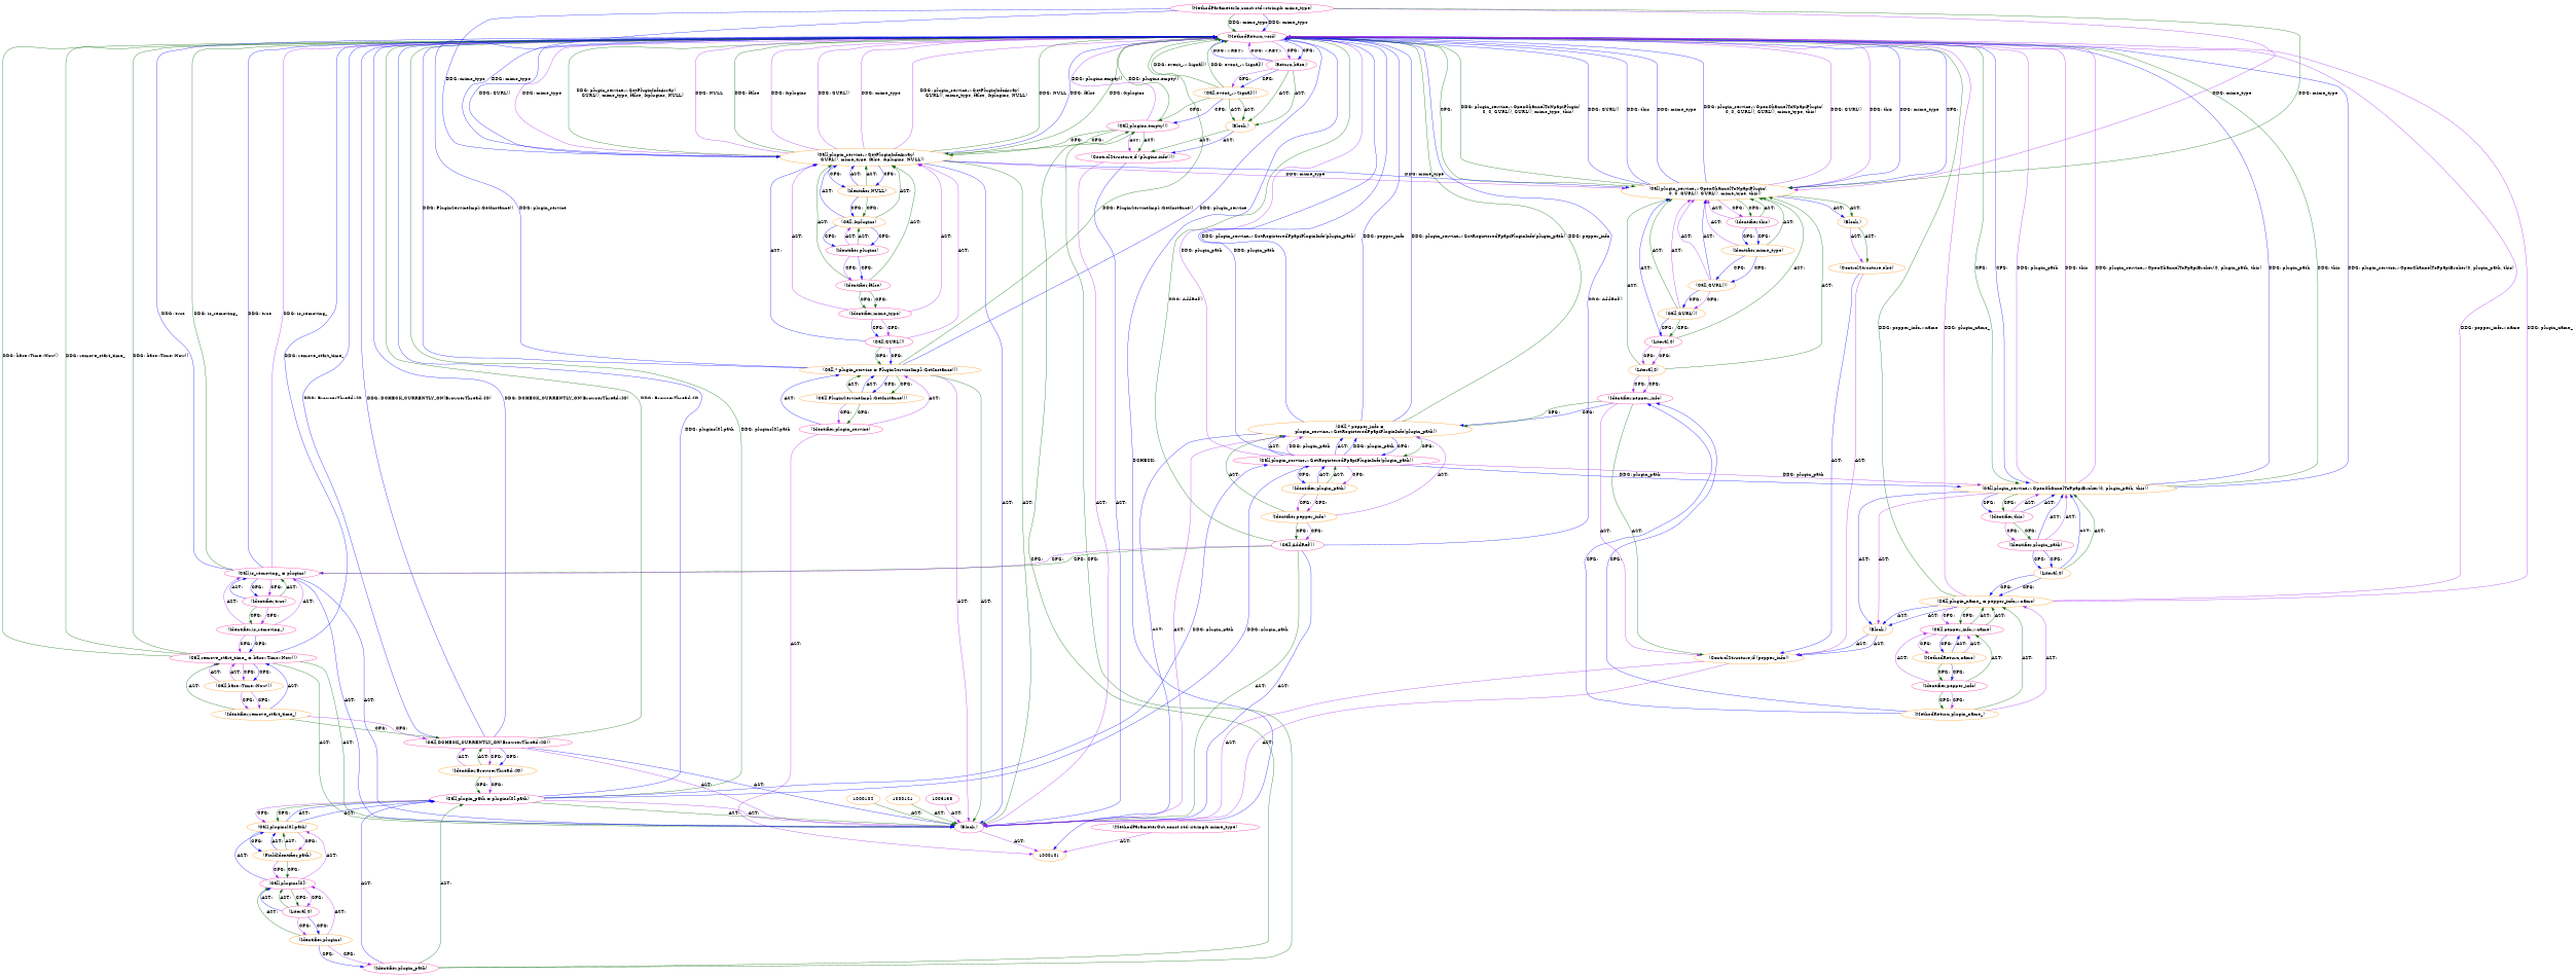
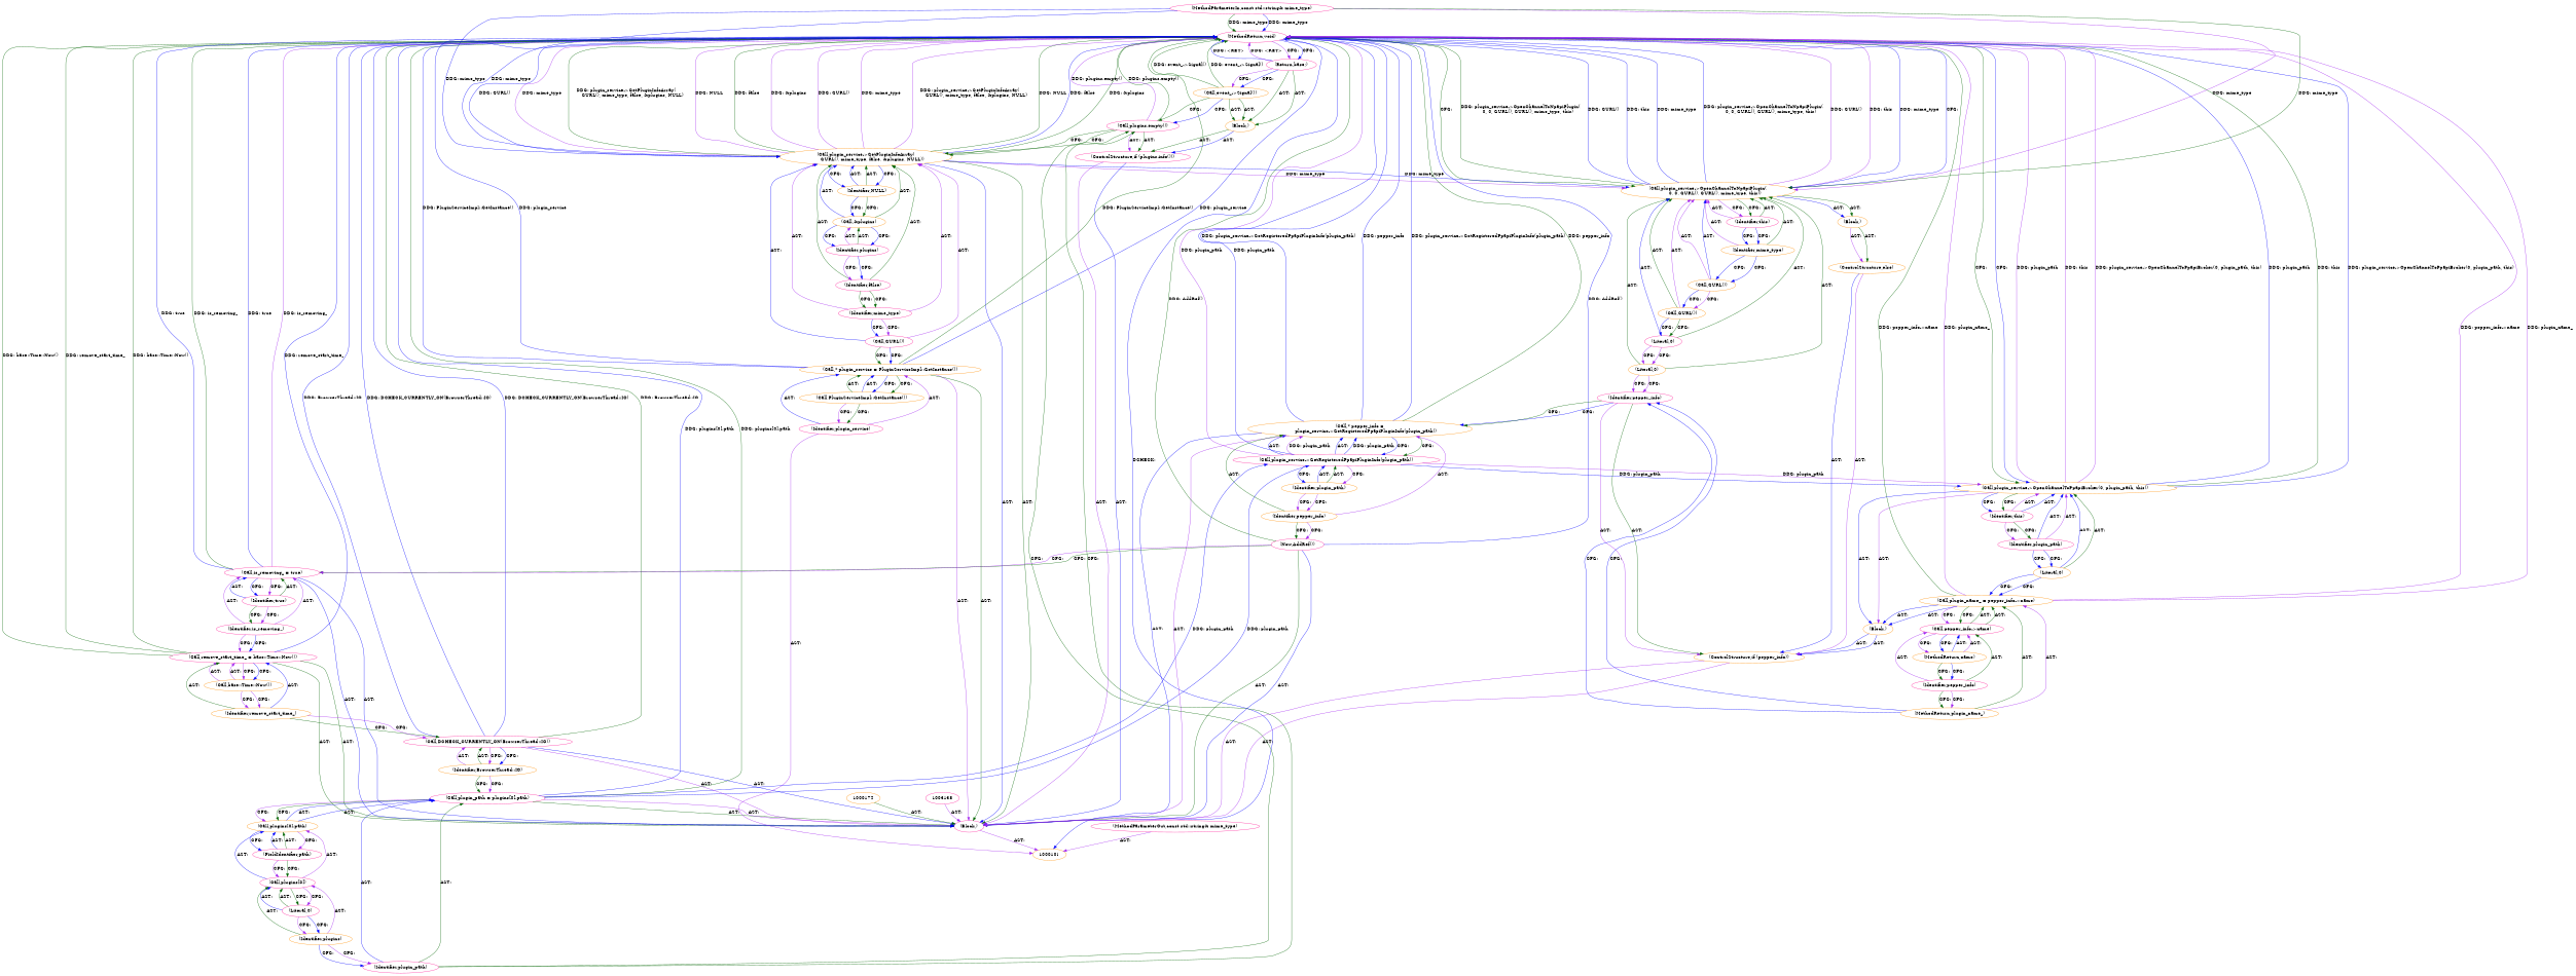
  digraph {
    node [color=deeppink]
    edge [color=blue]
    n1 [label="(MethodReturn,void)"]
    n2 [label="(Return,base;)"]
    n3 [color=darkorange label="(Call,plugin_service->OpenChannelToPpapiBroker(0, plugin_path, this))"]
    n4 [color=darkorange label="(Call,plugin_service->OpenChannelToNpapiPlugin(\n          0, 0, GURL(), GURL(), mime_type, this))"]
    1000101 [color=darkorange]
    n6 [color=darkorange label="(Call,event_->Signal())"]
    n7 [color=darkorange label="(Block,)"]
    n8 [color=darkorange label="(Block,)"]
    n9 [label="(Identifier,this)"]
    n10 [color=darkorange label="(Block,)"]
    n11 [label="(Identifier,this)"]
    n12 [label="(MethodParameterIn,const std::string& mime_type)"]
    n13 [color=darkorange label="(Call,plugin_service->GetPluginInfoArray(\n         GURL(), mime_type, false, &plugins, NULL))"]
    n14 [label="(Block,)"]
    n15 [color=darkorange label="(Identifier,NULL)"]
    n16 [label="(MethodParameterOut,const std::string& mime_type)"]
    n17 [label="(Call,plugins.empty())"]
    n18 [label="(ControlStructure,if (plugins.info()))"]
    n19 [label="(Call,plugin_path = plugins[0].path)"]
    n20 [color=darkorange label="(Call,plugins[0].path)"]
    n21 [label="(Call,plugin_service->GetRegisteredPpapiPluginInfo(plugin_path))"]
-   n22 [color=darkorange label="(FieldIdentifier,path)"]
+   n22 [label="(FieldIdentifier,path)"]
    n23 [color=darkorange label="(Call,* pepper_info =\n        plugin_service->GetRegisteredPpapiPluginInfo(plugin_path))"]
    n24 [color=darkorange label="(Identifier,plugin_path)"]
    n25 [label="(Identifier,plugin_path)"]
    n26 [label="(Call,plugins[0])"]
    n27 [label="(Literal,0)"]
    n28 [color=darkorange label="(Identifier,plugins)"]
    n29 [color=darkorange label="(Identifier,BrowserThread::IO)"]
    n30 [label="(Call,DCHECK_CURRENTLY_ON(BrowserThread::IO))"]
    n31 [color=darkorange label="(Call,base::Time::Now())"]
    n32 [label="(Call,remove_start_time_ = base::Time::Now())"]
    n33 [color=darkorange label="(Identifier,remove_start_time_)"]
    n34 [label="(Identifier,true)"]
-   n35 [label="(Call,is_removing_ = plugins)"]
+   n35 [label="(Call,is_removing_ = true)"]
    n36 [label="(Identifier,is_removing_)"]
-   n37 [label="(Call,AddRef())"]
+   n37 [label="(Now,AddRef())"]
    n38 [color=darkorange label="(Call,* plugin_service = PluginServiceImpl::GetInstance())"]
    n39 [color=darkorange label="(Call,PluginServiceImpl::GetInstance())"]
    n40 [label="(Identifier,plugin_service)"]
    n41 [color=darkorange label="(Identifier,pepper_info)"]
    n42 [color=darkorange label="(ControlStructure,if (pepper_info))"]
    n43 [label="(Identifier,pepper_info)"]
    n44 [label="(Call,pepper_info->name)"]
    n45 [color=darkorange label="(MethodReturn,name)"]
    n46 [color=darkorange label="(Call,plugin_name_ = pepper_info->name)"]
    n47 [label="(Identifier,pepper_info)"]
    n48 [color=darkorange label="(MethodReturn,plugin_name_)"]
    n49 [color=darkorange label="(Literal,0)"]
    n50 [label="(Identifier,plugin_path)"]
    n51 [color=darkorange label="(ControlStructure,else)"]
    n52 [color=darkorange label="(Identifier,mime_type)"]
    n53 [color=darkorange label="(Literal,0)"]
    n54 [label="(Literal,0)"]
    n55 [color=darkorange label="(Call,GURL())"]
    n56 [color=darkorange label="(Call,GURL())"]
    n57 [color=darkorange label="(Call,&plugins)"]
    n58 [label="(Identifier,mime_type)"]
    n59 [label="(Call,GURL())"]
    n60 [label="(Identifier,false)"]
    n61 [label="(Identifier,plugins)"]
-   1000104 [color=darkorange]
-   1000121 [color=darkorange]
+   1000104 [color=darkorange label=1000174]
    n64 [label=1003138]
    n1 -> n2 [color=purple label="CFG: "]
    n1 -> n2 [label="CFG: "]
    n1 -> n3 [color=darkgreen label="CFG: "]
    n1 -> n3 [label="CFG: "]
    n1 -> n4 [color=darkgreen label="CFG: "]
    n1 -> n4 [label="CFG: "]
    n1 -> 1000101 [label="DCHECK: "]
    n2 -> n1 [label="DDG: <RET>"]
    n2 -> n1 [color=purple label="DDG: <RET>"]
    n2 -> n6 [color=purple label="CFG: "]
    n2 -> n6 [label="CFG: "]
    n2 -> n7 [color=darkgreen label="AST: "]
    n2 -> n7 [color=darkgreen label="AST: "]
    n3 -> n1 [color=purple label="DDG: plugin_path"]
    n3 -> n1 [color=purple label="DDG: this"]
    n3 -> n1 [color=purple label="DDG: plugin_service->OpenChannelToPpapiBroker(0, plugin_path, this)"]
    n3 -> n1 [label="DDG: plugin_path"]
    n3 -> n1 [color=darkgreen label="DDG: this"]
    n3 -> n1 [label="DDG: plugin_service->OpenChannelToPpapiBroker(0, plugin_path, this)"]
    n3 -> n8 [label="AST: "]
    n3 -> n8 [color=purple label="AST: "]
    n3 -> n9 [label="CFG: "]
    n3 -> n9 [color=darkgreen label="CFG: "]
    n4 -> n1 [color=darkgreen label="DDG: plugin_service->OpenChannelToNpapiPlugin(\n          0, 0, GURL(), GURL(), mime_type, this)"]
    n4 -> n1 [label="DDG: GURL()"]
    n4 -> n1 [label="DDG: this"]
    n4 -> n1 [label="DDG: mime_type"]
    n4 -> n1 [label="DDG: plugin_service->OpenChannelToNpapiPlugin(\n          0, 0, GURL(), GURL(), mime_type, this)"]
    n4 -> n1 [color=purple label="DDG: GURL()"]
    n4 -> n1 [color=purple label="DDG: this"]
    n4 -> n1 [label="DDG: mime_type"]
    n4 -> n10 [color=darkgreen label="AST: "]
    n4 -> n10 [label="AST: "]
    n4 -> n11 [color=purple label="CFG: "]
    n4 -> n11 [color=darkgreen label="CFG: "]
    n6 -> n1 [color=darkgreen label="DDG: event_->Signal()"]
    n6 -> n1 [color=darkgreen label="DDG: event_->Signal()"]
    n6 -> n7 [color=darkgreen label="AST: "]
    n6 -> n7 [color=darkgreen label="AST: "]
    n6 -> n17 [color=darkgreen label="CFG: "]
    n6 -> n17 [label="CFG: "]
    n7 -> n18 [color=darkgreen label="AST: "]
    n7 -> n18 [label="AST: "]
    n8 -> n42 [label="AST: "]
    n8 -> n42 [label="AST: "]
    n9 -> n3 [color=purple label="AST: "]
    n9 -> n3 [label="AST: "]
    n9 -> n50 [color=purple label="CFG: "]
    n9 -> n50 [color=darkgreen label="CFG: "]
    n10 -> n51 [color=purple label="AST: "]
    n10 -> n51 [color=darkgreen label="AST: "]
    n11 -> n4 [color=darkgreen label="AST: "]
    n11 -> n4 [color=purple label="AST: "]
    n11 -> n52 [label="CFG: "]
    n11 -> n52 [label="CFG: "]
    n12 -> n1 [color=darkgreen label="DDG: mime_type"]
    n12 -> n1 [label="DDG: mime_type"]
    n12 -> n4 [color=purple label="DDG: mime_type"]
    n12 -> n4 [color=darkgreen label="DDG: mime_type"]
    n12 -> n13 [label="DDG: mime_type"]
    n12 -> n13 [label="DDG: mime_type"]
    n13 -> n1 [color=darkgreen label="DDG: NULL"]
    n13 -> n1 [label="DDG: false"]
    n13 -> n1 [color=darkgreen label="DDG: &plugins"]
    n13 -> n1 [label="DDG: GURL()"]
    n13 -> n1 [color=purple label="DDG: mime_type"]
    n13 -> n1 [color=darkgreen label="DDG: plugin_service->GetPluginInfoArray(\n         GURL(), mime_type, false, &plugins, NULL)"]
    n13 -> n1 [color=purple label="DDG: NULL"]
    n13 -> n1 [color=darkgreen label="DDG: false"]
    n13 -> n1 [color=purple label="DDG: &plugins"]
    n13 -> n1 [color=purple label="DDG: GURL()"]
    n13 -> n1 [color=purple label="DDG: mime_type"]
    n13 -> n1 [color=purple label="DDG: plugin_service->GetPluginInfoArray(\n         GURL(), mime_type, false, &plugins, NULL)"]
    n13 -> n4 [color=purple label="DDG: mime_type"]
    n13 -> n4 [label="DDG: mime_type"]
    n13 -> n14 [label="AST: "]
    n13 -> n14 [color=darkgreen label="AST: "]
    n13 -> n15 [label="CFG: "]
    n13 -> n15 [label="CFG: "]
    n14 -> 1000101 [color=purple label="AST: "]
    n15 -> n13 [label="AST: "]
    n15 -> n13 [color=darkgreen label="AST: "]
    n15 -> n57 [color=darkgreen label="CFG: "]
    n15 -> n57 [label="CFG: "]
    n16 -> 1000101 [color=purple label="AST: "]
    n17 -> n1 [color=darkgreen label="DDG: plugins.empty()"]
    n17 -> n1 [color=purple label="DDG: plugins.empty()"]
    n17 -> n13 [color=darkgreen label="CFG: "]
    n17 -> n13 [color=darkgreen label="CFG: "]
    n17 -> n18 [color=darkgreen label="AST: "]
    n17 -> n18 [color=purple label="AST: "]
    n18 -> n14 [color=purple label="AST: "]
    n18 -> n14 [label="AST: "]
    n19 -> n1 [label="DDG: plugins[0].path"]
    n19 -> n1 [color=darkgreen label="DDG: plugins[0].path"]
    n19 -> n14 [color=darkgreen label="AST: "]
    n19 -> n14 [color=purple label="AST: "]
    n19 -> n20 [color=purple label="CFG: "]
    n19 -> n20 [color=darkgreen label="CFG: "]
    n19 -> n21 [label="DDG: plugin_path"]
    n19 -> n21 [label="DDG: plugin_path"]
    n20 -> n19 [label="AST: "]
    n20 -> n19 [label="AST: "]
    n20 -> n22 [color=purple label="CFG: "]
    n20 -> n22 [label="CFG: "]
    n21 -> n1 [color=purple label="DDG: plugin_path"]
    n21 -> n1 [label="DDG: plugin_path"]
    n21 -> n3 [label="DDG: plugin_path"]
    n21 -> n3 [color=purple label="DDG: plugin_path"]
    n21 -> n23 [label="AST: "]
    n21 -> n23 [color=purple label="DDG: plugin_path"]
    n21 -> n23 [label="AST: "]
    n21 -> n23 [label="DDG: plugin_path"]
    n21 -> n24 [color=purple label="CFG: "]
    n21 -> n24 [label="CFG: "]
    n22 -> n20 [label="AST: "]
    n22 -> n20 [color=darkgreen label="AST: "]
    n22 -> n26 [color=purple label="CFG: "]
    n22 -> n26 [color=darkgreen label="CFG: "]
    n23 -> n1 [color=darkgreen label="DDG: pepper_info"]
    n23 -> n1 [label="DDG: plugin_service->GetRegisteredPpapiPluginInfo(plugin_path)"]
    n23 -> n1 [label="DDG: pepper_info"]
    n23 -> n1 [label="DDG: plugin_service->GetRegisteredPpapiPluginInfo(plugin_path)"]
    n23 -> n14 [label="AST: "]
    n23 -> n14 [color=purple label="AST: "]
    n23 -> n21 [color=darkgreen label="CFG: "]
    n23 -> n21 [label="CFG: "]
    n24 -> n21 [label="AST: "]
    n24 -> n21 [color=darkgreen label="AST: "]
    n24 -> n41 [color=purple label="CFG: "]
    n24 -> n41 [color=purple label="CFG: "]
    n25 -> n17 [color=darkgreen label="CFG: "]
    n25 -> n17 [color=darkgreen label="CFG: "]
    n25 -> n19 [label="AST: "]
    n25 -> n19 [color=darkgreen label="AST: "]
    n26 -> n20 [label="AST: "]
    n26 -> n20 [color=purple label="AST: "]
    n26 -> n27 [color=darkgreen label="CFG: "]
    n26 -> n27 [color=purple label="CFG: "]
    n27 -> n26 [label="AST: "]
    n27 -> n26 [color=darkgreen label="AST: "]
    n27 -> n28 [label="CFG: "]
    n27 -> n28 [color=purple label="CFG: "]
    n28 -> n25 [label="CFG: "]
    n28 -> n25 [color=purple label="CFG: "]
    n28 -> n26 [color=darkgreen label="AST: "]
    n28 -> n26 [color=purple label="AST: "]
    n29 -> n19 [color=purple label="CFG: "]
    n29 -> n19 [color=darkgreen label="CFG: "]
    n29 -> n30 [color=purple label="AST: "]
    n29 -> n30 [color=darkgreen label="AST: "]
    n30 -> n1 [label="DDG: BrowserThread::IO"]
    n30 -> n1 [label="DDG: DCHECK_CURRENTLY_ON(BrowserThread::IO)"]
    n30 -> n1 [color=darkgreen label="DDG: BrowserThread::IO"]
    n30 -> n1 [label="DDG: DCHECK_CURRENTLY_ON(BrowserThread::IO)"]
    n30 -> n14 [color=purple label="AST: "]
    n30 -> n14 [label="AST: "]
    n30 -> n29 [color=purple label="CFG: "]
    n30 -> n29 [label="CFG: "]
    n31 -> n32 [color=purple label="AST: "]
    n31 -> n32 [color=purple label="AST: "]
    n31 -> n33 [color=purple label="CFG: "]
    n31 -> n33 [color=purple label="CFG: "]
    n32 -> n1 [color=darkgreen label="DDG: remove_start_time_"]
    n32 -> n1 [color=darkgreen label="DDG: base::Time::Now()"]
    n32 -> n1 [label="DDG: remove_start_time_"]
    n32 -> n1 [color=darkgreen label="DDG: base::Time::Now()"]
    n32 -> n14 [color=darkgreen label="AST: "]
    n32 -> n14 [color=darkgreen label="AST: "]
    n32 -> n31 [color=purple label="CFG: "]
    n32 -> n31 [label="CFG: "]
    n33 -> n30 [color=darkgreen label="CFG: "]
    n33 -> n30 [color=purple label="CFG: "]
    n33 -> n32 [color=darkgreen label="AST: "]
    n33 -> n32 [label="AST: "]
    n34 -> n35 [color=darkgreen label="AST: "]
    n34 -> n35 [label="AST: "]
    n34 -> n36 [color=purple label="CFG: "]
    n34 -> n36 [color=darkgreen label="CFG: "]
    n35 -> n1 [color=purple label="DDG: is_removing_"]
    n35 -> n1 [label="DDG: true"]
    n35 -> n1 [color=darkgreen label="DDG: is_removing_"]
    n35 -> n1 [label="DDG: true"]
    n35 -> n14 [label="AST: "]
    n35 -> n14 [label="AST: "]
    n35 -> n34 [label="CFG: "]
    n35 -> n34 [color=purple label="CFG: "]
    n36 -> n32 [color=purple label="CFG: "]
    n36 -> n32 [label="CFG: "]
    n36 -> n35 [color=purple label="AST: "]
    n36 -> n35 [color=purple label="AST: "]
    n37 -> n1 [color=darkgreen label="DDG: AddRef()"]
    n37 -> n1 [label="DDG: AddRef()"]
    n37 -> n14 [color=darkgreen label="AST: "]
    n37 -> n14 [label="AST: "]
    n37 -> n35 [color=darkgreen label="CFG: "]
    n37 -> n35 [color=purple label="CFG: "]
    n38 -> n1 [color=darkgreen label="DDG: PluginServiceImpl::GetInstance()"]
    n38 -> n1 [label="DDG: plugin_service"]
    n38 -> n1 [label="DDG: PluginServiceImpl::GetInstance()"]
    n38 -> n1 [label="DDG: plugin_service"]
    n38 -> n14 [color=purple label="AST: "]
    n38 -> n14 [color=darkgreen label="AST: "]
    n38 -> n39 [label="CFG: "]
    n38 -> n39 [color=darkgreen label="CFG: "]
    n39 -> n38 [color=darkgreen label="AST: "]
    n39 -> n38 [label="AST: "]
    n39 -> n40 [color=darkgreen label="CFG: "]
    n39 -> n40 [color=purple label="CFG: "]
    n40 -> 1000101 [color=purple label="AST: "]
    n40 -> n38 [label="AST: "]
    n40 -> n38 [color=purple label="AST: "]
    n41 -> n23 [color=darkgreen label="AST: "]
    n41 -> n23 [color=purple label="AST: "]
    n41 -> n37 [color=purple label="CFG: "]
    n41 -> n37 [color=darkgreen label="CFG: "]
    n42 -> n14 [color=purple label="AST: "]
    n42 -> n14 [color=purple label="AST: "]
    n43 -> n23 [label="CFG: "]
    n43 -> n23 [color=darkgreen label="CFG: "]
    n43 -> n42 [color=purple label="AST: "]
    n43 -> n42 [color=darkgreen label="AST: "]
    n44 -> n45 [color=purple label="CFG: "]
    n44 -> n45 [label="CFG: "]
    n44 -> n46 [color=darkgreen label="AST: "]
    n44 -> n46 [color=darkgreen label="AST: "]
    n45 -> n44 [label="AST: "]
    n45 -> n44 [color=purple label="AST: "]
    n45 -> n47 [label="CFG: "]
    n45 -> n47 [color=darkgreen label="CFG: "]
    n46 -> n1 [color=darkgreen label="DDG: pepper_info->name"]
    n46 -> n1 [color=purple label="DDG: plugin_name_"]
    n46 -> n1 [color=purple label="DDG: pepper_info->name"]
    n46 -> n1 [color=purple label="DDG: plugin_name_"]
    n46 -> n8 [label="AST: "]
    n46 -> n8 [label="AST: "]
    n46 -> n44 [color=purple label="CFG: "]
    n46 -> n44 [color=darkgreen label="CFG: "]
    n47 -> n44 [color=darkgreen label="AST: "]
    n47 -> n44 [color=purple label="AST: "]
    n47 -> n48 [color=darkgreen label="CFG: "]
    n47 -> n48 [color=purple label="CFG: "]
    n48 -> n43 [label="CFG: "]
    n48 -> n43 [label="CFG: "]
    n48 -> n46 [color=darkgreen label="AST: "]
    n48 -> n46 [color=purple label="AST: "]
    n49 -> n3 [label="AST: "]
    n49 -> n3 [color=darkgreen label="AST: "]
    n49 -> n46 [label="CFG: "]
    n49 -> n46 [label="CFG: "]
    n50 -> n3 [label="AST: "]
    n50 -> n3 [color=purple label="AST: "]
    n50 -> n49 [label="CFG: "]
    n50 -> n49 [label="CFG: "]
    n51 -> n42 [color=purple label="AST: "]
    n51 -> n42 [label="AST: "]
    n52 -> n4 [color=purple label="AST: "]
    n52 -> n4 [color=darkgreen label="AST: "]
    n52 -> n56 [label="CFG: "]
    n52 -> n56 [label="CFG: "]
    n53 -> n4 [color=darkgreen label="AST: "]
    n53 -> n4 [color=darkgreen label="AST: "]
    n53 -> n43 [color=purple label="CFG: "]
    n53 -> n43 [color=purple label="CFG: "]
    n54 -> n4 [label="AST: "]
    n54 -> n4 [color=darkgreen label="AST: "]
    n54 -> n53 [color=purple label="CFG: "]
    n54 -> n53 [color=purple label="CFG: "]
    n55 -> n4 [color=darkgreen label="AST: "]
    n55 -> n4 [color=purple label="AST: "]
    n55 -> n54 [label="CFG: "]
    n55 -> n54 [color=darkgreen label="CFG: "]
    n56 -> n4 [color=purple label="AST: "]
    n56 -> n4 [label="AST: "]
    n56 -> n55 [color=purple label="CFG: "]
    n56 -> n55 [label="CFG: "]
    n57 -> n13 [label="AST: "]
    n57 -> n13 [color=darkgreen label="AST: "]
    n57 -> n61 [label="CFG: "]
    n57 -> n61 [label="CFG: "]
    n58 -> n13 [color=purple label="AST: "]
    n58 -> n13 [color=purple label="AST: "]
    n58 -> n59 [label="CFG: "]
    n58 -> n59 [color=purple label="CFG: "]
    n59 -> n13 [color=purple label="AST: "]
    n59 -> n13 [label="AST: "]
    n59 -> n38 [label="CFG: "]
    n59 -> n38 [color=darkgreen label="CFG: "]
    n60 -> n13 [color=darkgreen label="AST: "]
    n60 -> n13 [color=darkgreen label="AST: "]
    n60 -> n58 [color=darkgreen label="CFG: "]
    n60 -> n58 [color=darkgreen label="CFG: "]
    n61 -> n57 [color=purple label="AST: "]
    n61 -> n57 [color=darkgreen label="AST: "]
    n61 -> n60 [color=purple label="CFG: "]
    n61 -> n60 [label="CFG: "]
    1000104 -> n14 [color=darkgreen label="AST: "]
-   1000121 -> n14 [color=darkgreen label="AST: "]
    n64 -> n14 [color=purple label="AST: "]
  }
